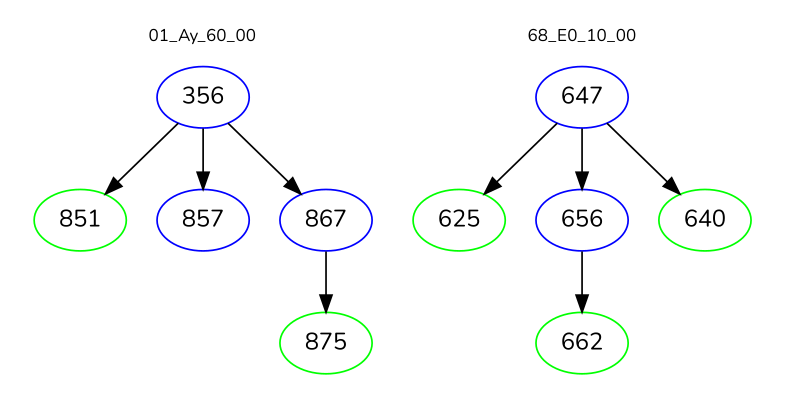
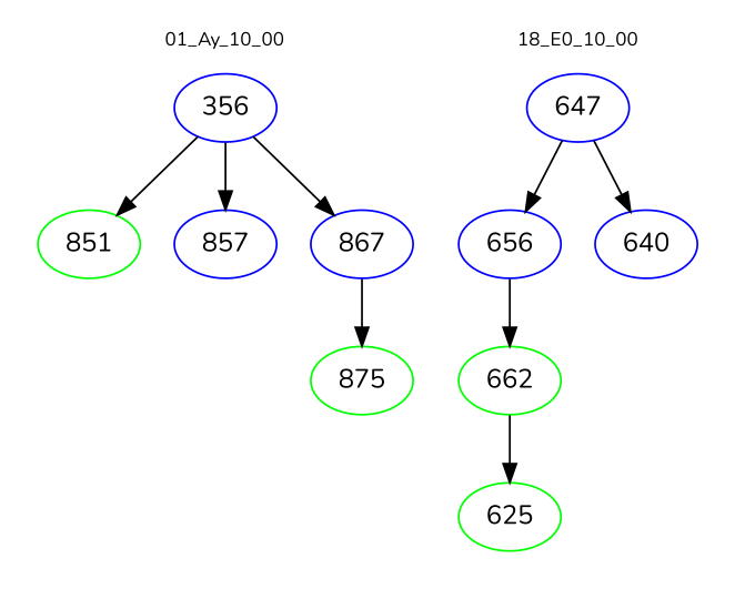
  digraph {
    fontname=Nunito
    node [color=blue fontname=Nunito]
    edge [color=black fontname=Nunito]
    n1 [label=356]
    n2 [color=green label=851]
    n3 [label=857]
    n4 [label=867]
    n5 [color=green label=875]
    n6 [label=647]
    n7 [color=green label=625]
    n8 [label=656]
-   n9 [color=green label=640]
+   n9 [label=640]
    n10 [color=green label=662]
    subgraph cluster_1 {
      color=white
      fontsize=10
-     label="01_Ay_60_00"
+     label="01_Ay_10_00"
      n1
      n2
      n3
      n4
      n5
    }
    subgraph cluster_2 {
      color=white
      fontsize=10
-     label="68_E0_10_00"
+     label="18_E0_10_00"
      n6
      n7
      n8
      n9
      n10
    }
    n1 -> n2
    n1 -> n3
    n1 -> n4
    n4 -> n5
-   n6 -> n7
+   n10 -> n7
    n6 -> n8
    n6 -> n9
    n8 -> n10
  }
